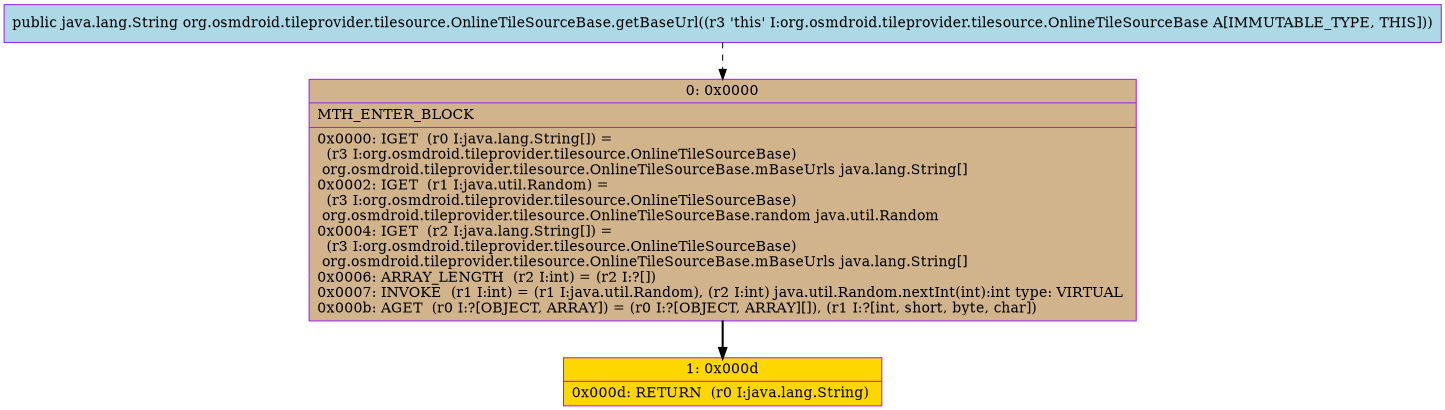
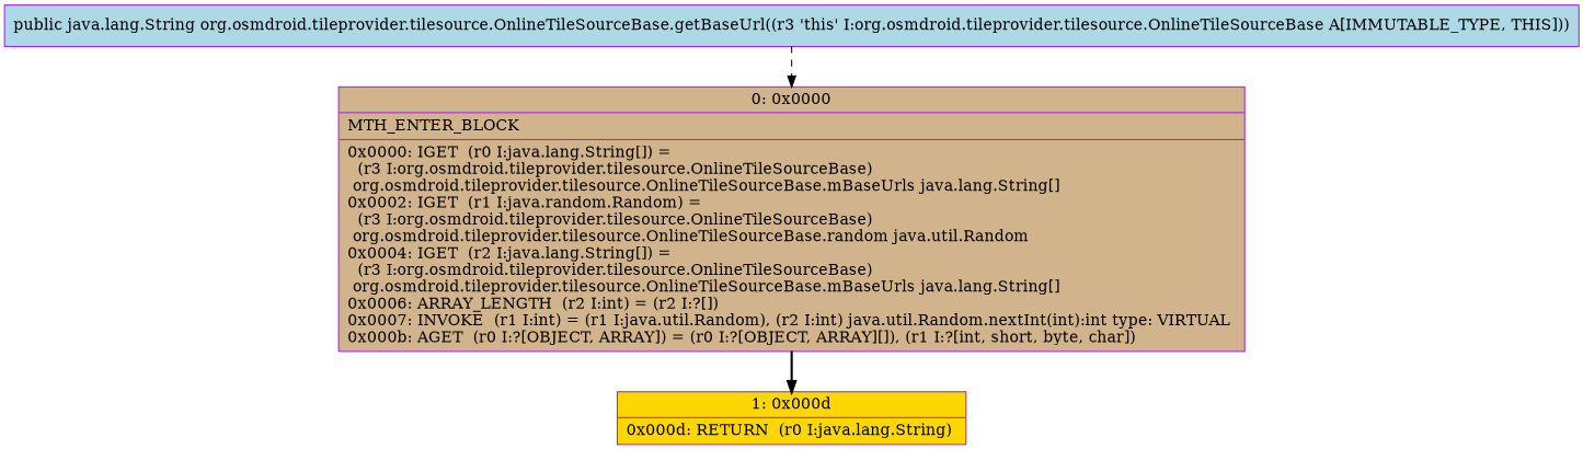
  digraph {
    node [shape=record style=filled color=purple]
-   n1 [label="{0\:\ 0x0000|MTH_ENTER_BLOCK\l|0x0000: IGET  (r0 I:java.lang.String[]) = \l  (r3 I:org.osmdroid.tileprovider.tilesource.OnlineTileSourceBase)\l org.osmdroid.tileprovider.tilesource.OnlineTileSourceBase.mBaseUrls java.lang.String[] \l0x0002: IGET  (r1 I:java.util.Random) = \l  (r3 I:org.osmdroid.tileprovider.tilesource.OnlineTileSourceBase)\l org.osmdroid.tileprovider.tilesource.OnlineTileSourceBase.random java.util.Random \l0x0004: IGET  (r2 I:java.lang.String[]) = \l  (r3 I:org.osmdroid.tileprovider.tilesource.OnlineTileSourceBase)\l org.osmdroid.tileprovider.tilesource.OnlineTileSourceBase.mBaseUrls java.lang.String[] \l0x0006: ARRAY_LENGTH  (r2 I:int) = (r2 I:?[]) \l0x0007: INVOKE  (r1 I:int) = (r1 I:java.util.Random), (r2 I:int) java.util.Random.nextInt(int):int type: VIRTUAL \l0x000b: AGET  (r0 I:?[OBJECT, ARRAY]) = (r0 I:?[OBJECT, ARRAY][]), (r1 I:?[int, short, byte, char]) \l}" fillcolor=tan]
+   n1 [label="{0\:\ 0x0000|MTH_ENTER_BLOCK\l|0x0000: IGET  (r0 I:java.lang.String[]) = \l  (r3 I:org.osmdroid.tileprovider.tilesource.OnlineTileSourceBase)\l org.osmdroid.tileprovider.tilesource.OnlineTileSourceBase.mBaseUrls java.lang.String[] \l0x0002: IGET  (r1 I:java.random.Random) = \l  (r3 I:org.osmdroid.tileprovider.tilesource.OnlineTileSourceBase)\l org.osmdroid.tileprovider.tilesource.OnlineTileSourceBase.random java.util.Random \l0x0004: IGET  (r2 I:java.lang.String[]) = \l  (r3 I:org.osmdroid.tileprovider.tilesource.OnlineTileSourceBase)\l org.osmdroid.tileprovider.tilesource.OnlineTileSourceBase.mBaseUrls java.lang.String[] \l0x0006: ARRAY_LENGTH  (r2 I:int) = (r2 I:?[]) \l0x0007: INVOKE  (r1 I:int) = (r1 I:java.util.Random), (r2 I:int) java.util.Random.nextInt(int):int type: VIRTUAL \l0x000b: AGET  (r0 I:?[OBJECT, ARRAY]) = (r0 I:?[OBJECT, ARRAY][]), (r1 I:?[int, short, byte, char]) \l}" fillcolor=tan]
    n2 [label="{1\:\ 0x000d|0x000d: RETURN  (r0 I:java.lang.String) \l}" fillcolor=gold]
    n3 [label="{public java.lang.String org.osmdroid.tileprovider.tilesource.OnlineTileSourceBase.getBaseUrl((r3 'this' I:org.osmdroid.tileprovider.tilesource.OnlineTileSourceBase A[IMMUTABLE_TYPE, THIS])) }" fillcolor=lightblue]
    n1 -> n2 [style=bold]
    n3 -> n1 [style=dashed]
  }
